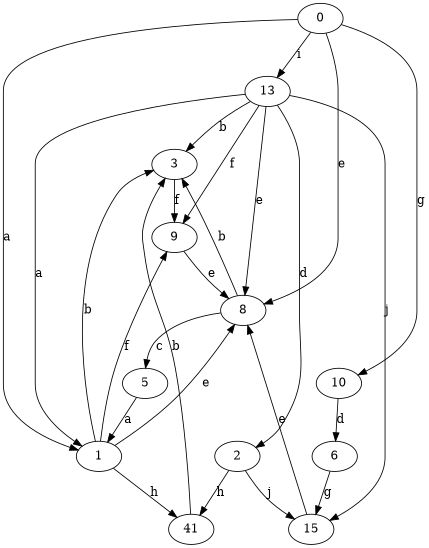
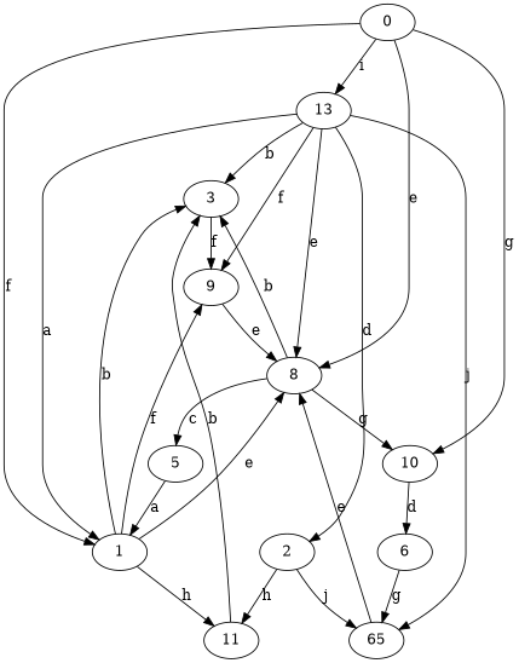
  strict digraph {
    n1 [label=3]
    1
    8
    9
-   11 [label=41]
+   11
    10
    5
    2
-   15
+   15 [label=65]
    0
    13
    6
    n1 -> 9 [label=f]
    1 -> n1 [label=b]
    1 -> 8 [label=e]
    1 -> 9 [label=f]
    1 -> 11 [label=h]
    8 -> n1 [label=b]
+   8 -> 10 [label=g]
    8 -> 5 [label=c]
    9 -> 8 [label=e]
    11 -> n1 [label=b]
    10 -> 6 [label=d]
    5 -> 1 [label=a]
    2 -> 11 [label=h]
    2 -> 15 [label=j]
    15 -> 8 [label=e]
-   0 -> 1 [label=a]
+   0 -> 1 [label=f]
    0 -> 8 [label=e]
    0 -> 10 [label=g]
    0 -> 13 [label=i]
    13 -> n1 [label=b]
    13 -> 1 [label=a]
    13 -> 8 [label=e]
    13 -> 9 [label=f]
    13 -> 2 [label=d]
    13 -> 15 [label=j]
    6 -> 15 [label=g]
  }
